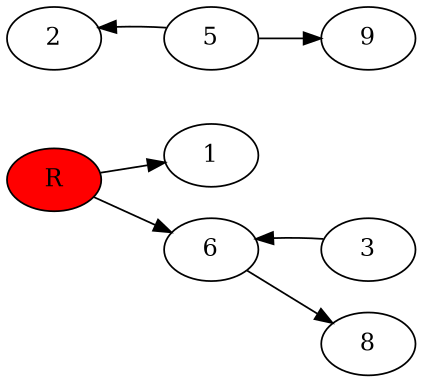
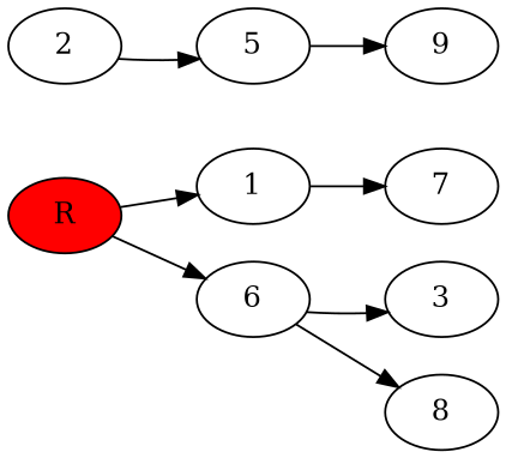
  digraph {
    rankdir=LR
    1
+   7
    2
    5
    9
    6
    3
    8
    R [fillcolor="#ff0000" style=filled]
-   5 -> 2
+   1 -> 7
+   2 -> 5
    5 -> 9
-   3 -> 6
+   6 -> 3
    6 -> 8
    R -> 1
    R -> 6
  }
